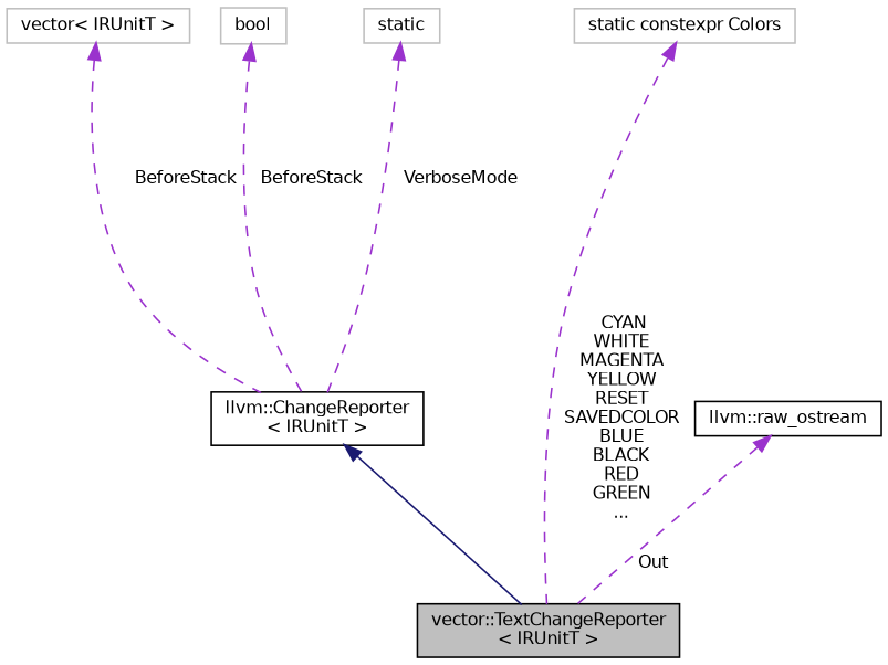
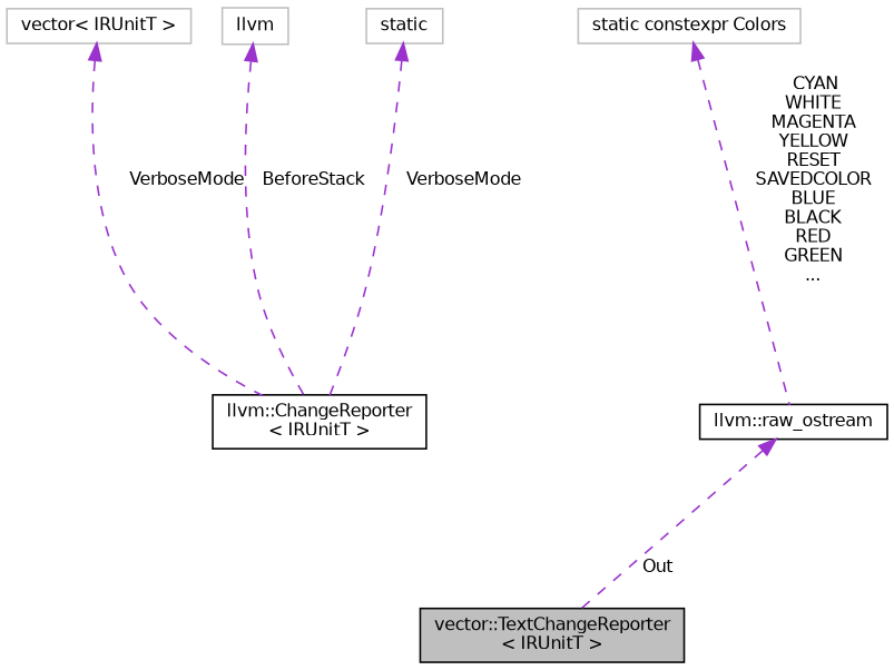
  digraph {
    node [color=grey75 fontname=Helvetica fontsize=10 shape=record]
    edge [color=darkorchid3 dir=back fontname=Helvetica fontsize=10 labelfontname=Helvetica labelfontsize=10 style=dashed]
    n1 [color=black fillcolor=grey75 fontcolor=black height=0.2 label="vector::TextChangeReporter\l\< IRUnitT \>" style=filled width=0.4]
    n2 [color=black height=0.2 label="llvm::ChangeReporter\l\< IRUnitT \>" width=0.4]
    n3 [height=0.2 label="vector\< IRUnitT \>" width=0.4]
-   n4 [height=0.2 label=bool width=0.4]
+   n4 [height=0.2 label=llvm width=0.4]
    n5 [height=0.2 label=static width=0.4]
    n6 [color=black height=0.2 label="llvm::raw_ostream" width=0.4]
    n7 [height=0.2 label="static constexpr Colors" width=0.4]
-   n2 -> n1 [color=midnightblue style=solid]
-   n3 -> n2 [label=" BeforeStack"]
+   n3 -> n2 [label=" VerboseMode"]
    n4 -> n2 [label=" BeforeStack"]
    n5 -> n2 [label=" VerboseMode"]
    n6 -> n1 [label=" Out"]
-   n7 -> n1 [label=" CYAN\nWHITE\nMAGENTA\nYELLOW\nRESET\nSAVEDCOLOR\nBLUE\nBLACK\nRED\nGREEN\n..."]
+   n7 -> n6 [label=" CYAN\nWHITE\nMAGENTA\nYELLOW\nRESET\nSAVEDCOLOR\nBLUE\nBLACK\nRED\nGREEN\n..."]
  }
